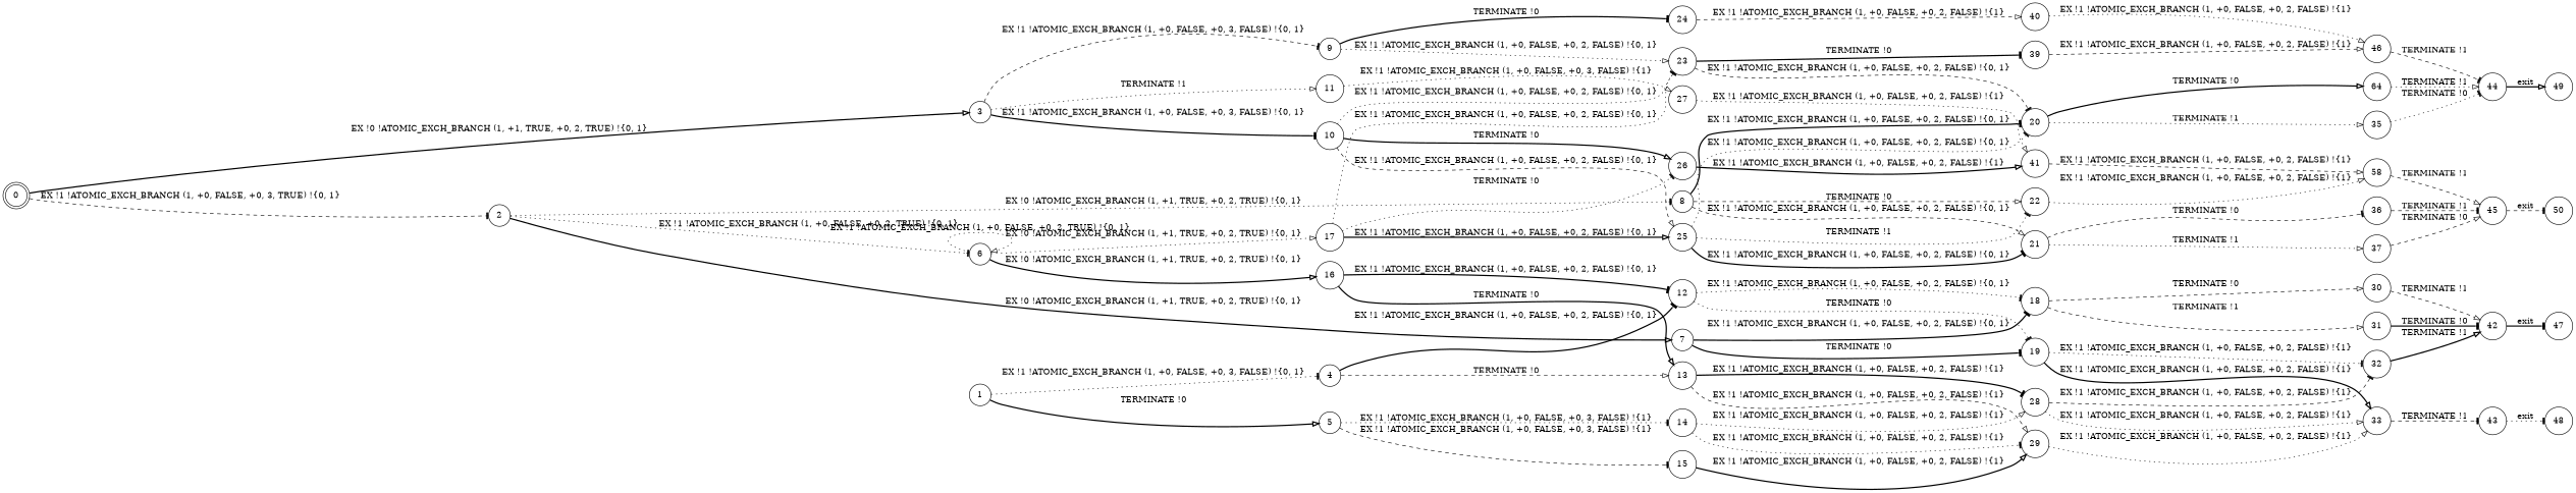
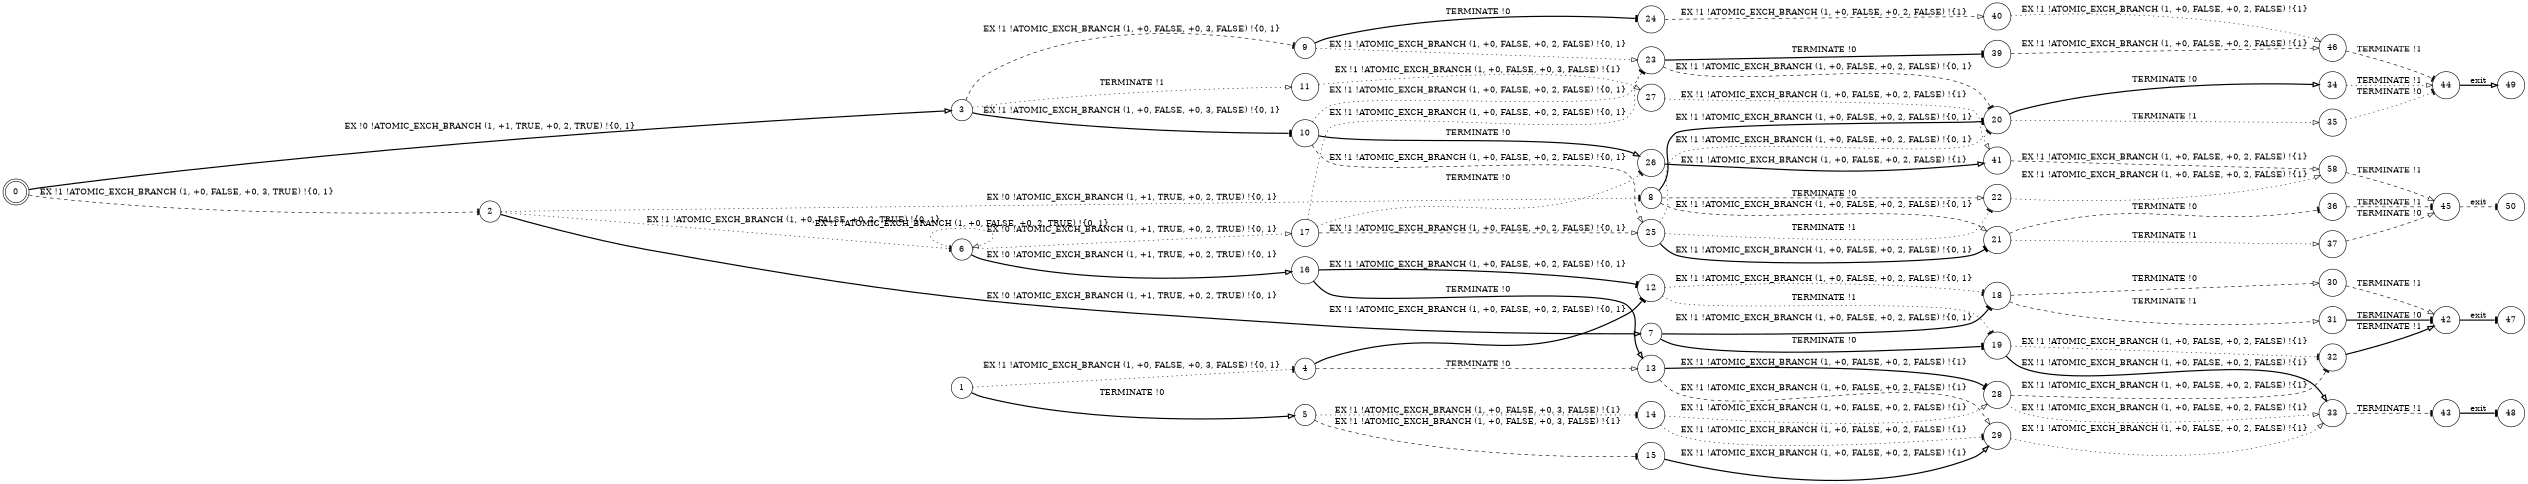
  digraph {
    rankdir=LR
    node [shape=circle]
    edge [arrowhead=onormal style=dotted]
    0 [peripheries=2]
    2
    3
    1
    4
    5
    6
    7
    8
    9
    10
    11
    12
    13
    14
    15
    16
    17
    18
    19
    20
    21
    22
    23
    24
    25
    26
    27
    28
    29
    30
    31
    32
    33
-   34 [label=64]
+   34
    35
    36
    37
    n39 [label=58]
    39
    40
    41
    42
    43
    44
    45
    46
    47
    48
    49
    50
    0 -> 2 [arrowhead=tee label="EX !1 !ATOMIC_EXCH_BRANCH (1, +0, FALSE, +0, 3, TRUE) !{0, 1}" style=dashed]
    0 -> 3 [label="EX !0 !ATOMIC_EXCH_BRANCH (1, +1, TRUE, +0, 2, TRUE) !{0, 1}" style=bold]
    2 -> 6 [arrowhead=tee label="EX !1 !ATOMIC_EXCH_BRANCH (1, +0, FALSE, +0, 2, TRUE) !{0, 1}"]
    2 -> 7 [label="EX !0 !ATOMIC_EXCH_BRANCH (1, +1, TRUE, +0, 2, TRUE) !{0, 1}" style=bold]
    2 -> 8 [arrowhead=tee label="EX !0 !ATOMIC_EXCH_BRANCH (1, +1, TRUE, +0, 2, TRUE) !{0, 1}"]
    3 -> 9 [arrowhead=tee label="EX !1 !ATOMIC_EXCH_BRANCH (1, +0, FALSE, +0, 3, FALSE) !{0, 1}" style=dashed]
    3 -> 10 [arrowhead=tee label="EX !1 !ATOMIC_EXCH_BRANCH (1, +0, FALSE, +0, 3, FALSE) !{0, 1}" style=bold]
    3 -> 11 [label="TERMINATE !1"]
    1 -> 4 [arrowhead=tee label="EX !1 !ATOMIC_EXCH_BRANCH (1, +0, FALSE, +0, 3, FALSE) !{0, 1}"]
    1 -> 5 [label="TERMINATE !0" style=bold]
    4 -> 12 [arrowhead=tee label="EX !1 !ATOMIC_EXCH_BRANCH (1, +0, FALSE, +0, 2, FALSE) !{0, 1}" style=bold]
    4 -> 13 [label="TERMINATE !0" style=dashed]
    5 -> 14 [arrowhead=tee label="EX !1 !ATOMIC_EXCH_BRANCH (1, +0, FALSE, +0, 3, FALSE) !{1}"]
    5 -> 15 [arrowhead=tee label="EX !1 !ATOMIC_EXCH_BRANCH (1, +0, FALSE, +0, 3, FALSE) !{1}" style=dashed]
    6 -> 6 [label="EX !1 !ATOMIC_EXCH_BRANCH (1, +0, FALSE, +0, 2, TRUE) !{0, 1}"]
    6 -> 16 [label="EX !0 !ATOMIC_EXCH_BRANCH (1, +1, TRUE, +0, 2, TRUE) !{0, 1}" style=bold]
    6 -> 17 [label="EX !0 !ATOMIC_EXCH_BRANCH (1, +1, TRUE, +0, 2, TRUE) !{0, 1}"]
    7 -> 18 [arrowhead=tee label="EX !1 !ATOMIC_EXCH_BRANCH (1, +0, FALSE, +0, 2, FALSE) !{0, 1}" style=bold]
    7 -> 19 [arrowhead=tee label="TERMINATE !0" style=bold]
    8 -> 20 [arrowhead=tee label="EX !1 !ATOMIC_EXCH_BRANCH (1, +0, FALSE, +0, 2, FALSE) !{0, 1}" style=bold]
    8 -> 21 [label="EX !1 !ATOMIC_EXCH_BRANCH (1, +0, FALSE, +0, 2, FALSE) !{0, 1}" style=dashed]
    8 -> 22 [label="TERMINATE !0" style=dashed]
    9 -> 23 [label="EX !1 !ATOMIC_EXCH_BRANCH (1, +0, FALSE, +0, 2, FALSE) !{0, 1}"]
    9 -> 24 [arrowhead=tee label="TERMINATE !0" style=bold]
    10 -> 23 [arrowhead=tee label="EX !1 !ATOMIC_EXCH_BRANCH (1, +0, FALSE, +0, 2, FALSE) !{0, 1}"]
    10 -> 25 [label="EX !1 !ATOMIC_EXCH_BRANCH (1, +0, FALSE, +0, 2, FALSE) !{0, 1}" style=dashed]
    10 -> 26 [label="TERMINATE !0" style=bold]
    11 -> 27 [label="EX !1 !ATOMIC_EXCH_BRANCH (1, +0, FALSE, +0, 3, FALSE) !{1}"]
    12 -> 18 [arrowhead=tee label="EX !1 !ATOMIC_EXCH_BRANCH (1, +0, FALSE, +0, 2, FALSE) !{0, 1}"]
-   12 -> 19 [arrowhead=tee label="TERMINATE !0"]
+   12 -> 19 [arrowhead=tee label="TERMINATE !1"]
    13 -> 28 [arrowhead=tee label="EX !1 !ATOMIC_EXCH_BRANCH (1, +0, FALSE, +0, 2, FALSE) !{1}" style=bold]
    13 -> 29 [label="EX !1 !ATOMIC_EXCH_BRANCH (1, +0, FALSE, +0, 2, FALSE) !{1}" style=dashed]
    14 -> 28 [label="EX !1 !ATOMIC_EXCH_BRANCH (1, +0, FALSE, +0, 2, FALSE) !{1}"]
    14 -> 29 [arrowhead=tee label="EX !1 !ATOMIC_EXCH_BRANCH (1, +0, FALSE, +0, 2, FALSE) !{1}"]
    15 -> 29 [label="EX !1 !ATOMIC_EXCH_BRANCH (1, +0, FALSE, +0, 2, FALSE) !{1}" style=bold]
    16 -> 12 [arrowhead=tee label="EX !1 !ATOMIC_EXCH_BRANCH (1, +0, FALSE, +0, 2, FALSE) !{0, 1}" style=bold]
    16 -> 13 [label="TERMINATE !0" style=bold]
    17 -> 23 [arrowhead=tee label="EX !1 !ATOMIC_EXCH_BRANCH (1, +0, FALSE, +0, 2, FALSE) !{0, 1}"]
-   17 -> 25 [label="EX !1 !ATOMIC_EXCH_BRANCH (1, +0, FALSE, +0, 2, FALSE) !{0, 1}" style=bold]
+   17 -> 25 [label="EX !1 !ATOMIC_EXCH_BRANCH (1, +0, FALSE, +0, 2, FALSE) !{0, 1}" style=dashed]
    17 -> 26 [arrowhead=tee label="TERMINATE !0"]
    18 -> 30 [label="TERMINATE !0" style=dashed]
    18 -> 31 [label="TERMINATE !1" style=dashed]
    19 -> 32 [arrowhead=tee label="EX !1 !ATOMIC_EXCH_BRANCH (1, +0, FALSE, +0, 2, FALSE) !{1}"]
    19 -> 33 [label="EX !1 !ATOMIC_EXCH_BRANCH (1, +0, FALSE, +0, 2, FALSE) !{1}" style=bold]
    20 -> 34 [label="TERMINATE !0" style=bold]
    20 -> 35 [label="TERMINATE !1"]
    21 -> 36 [arrowhead=tee label="TERMINATE !0" style=dashed]
    21 -> 37 [label="TERMINATE !1"]
    22 -> n39 [label="EX !1 !ATOMIC_EXCH_BRANCH (1, +0, FALSE, +0, 2, FALSE) !{1}"]
    23 -> 20 [arrowhead=tee label="EX !1 !ATOMIC_EXCH_BRANCH (1, +0, FALSE, +0, 2, FALSE) !{0, 1}" style=dashed]
    23 -> 39 [arrowhead=tee label="TERMINATE !0" style=bold]
    24 -> 40 [label="EX !1 !ATOMIC_EXCH_BRANCH (1, +0, FALSE, +0, 2, FALSE) !{1}" style=dashed]
    25 -> 20 [arrowhead=tee label="EX !1 !ATOMIC_EXCH_BRANCH (1, +0, FALSE, +0, 2, FALSE) !{0, 1}"]
    25 -> 21 [arrowhead=tee label="EX !1 !ATOMIC_EXCH_BRANCH (1, +0, FALSE, +0, 2, FALSE) !{0, 1}" style=bold]
    25 -> 22 [arrowhead=tee label="TERMINATE !1"]
    26 -> 41 [label="EX !1 !ATOMIC_EXCH_BRANCH (1, +0, FALSE, +0, 2, FALSE) !{1}" style=bold]
    27 -> 41 [label="EX !1 !ATOMIC_EXCH_BRANCH (1, +0, FALSE, +0, 2, FALSE) !{1}"]
    28 -> 32 [arrowhead=tee label="EX !1 !ATOMIC_EXCH_BRANCH (1, +0, FALSE, +0, 2, FALSE) !{1}" style=dashed]
    28 -> 33 [label="EX !1 !ATOMIC_EXCH_BRANCH (1, +0, FALSE, +0, 2, FALSE) !{1}"]
    29 -> 33 [label="EX !1 !ATOMIC_EXCH_BRANCH (1, +0, FALSE, +0, 2, FALSE) !{1}"]
    30 -> 42 [label="TERMINATE !1" style=dashed]
    31 -> 42 [arrowhead=tee label="TERMINATE !0" style=bold]
    32 -> 42 [label="TERMINATE !1" style=bold]
    33 -> 43 [arrowhead=tee label="TERMINATE !1" style=dashed]
    34 -> 44 [label="TERMINATE !1"]
    35 -> 44 [arrowhead=tee label="TERMINATE !0"]
    36 -> 45 [arrowhead=tee label="TERMINATE !1" style=dashed]
    37 -> 45 [label="TERMINATE !0" style=dashed]
    n39 -> 45 [label="TERMINATE !1" style=dashed]
    39 -> 46 [label="EX !1 !ATOMIC_EXCH_BRANCH (1, +0, FALSE, +0, 2, FALSE) !{1}" style=dashed]
    40 -> 46 [label="EX !1 !ATOMIC_EXCH_BRANCH (1, +0, FALSE, +0, 2, FALSE) !{1}"]
    41 -> n39 [label="EX !1 !ATOMIC_EXCH_BRANCH (1, +0, FALSE, +0, 2, FALSE) !{1}" style=dashed]
    42 -> 47 [arrowhead=tee label=exit style=bold]
-   43 -> 48 [arrowhead=tee label=exit]
+   43 -> 48 [arrowhead=tee label=exit style=bold]
    44 -> 49 [label=exit style=bold]
    45 -> 50 [arrowhead=tee label=exit style=dashed]
    46 -> 44 [arrowhead=tee label="TERMINATE !1" style=dashed]
  }
